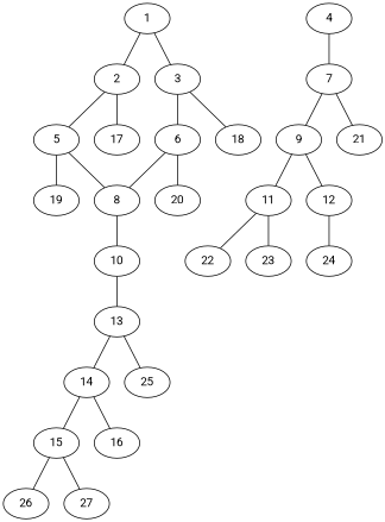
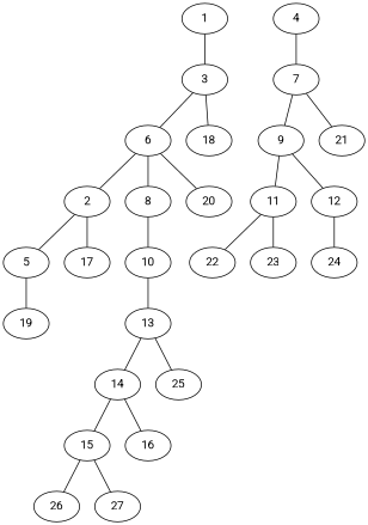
  graph {
    fontname=Roboto
    node [chem=H fontname=Roboto]
    edge [fontname=Roboto valence=1]
    1 [chem=C]
    2 [chem=C]
    3 [chem=C]
    5 [chem=C]
    17
    6 [chem=C]
    18
    4 [chem=N]
    7 [chem=N]
    8 [chem=C]
    19
    20
    9 [chem=C]
    21
    10 [chem=N]
    11 [chem=N]
    12 [chem=N]
    13 [chem=N]
    22
    23
    24
    14 [chem=C]
    25
    15 [chem=N]
    16 [chem=S]
    26
    27
-   1 -- 2
+   6 -- 2
    1 -- 3
    2 -- 5 [valence=2]
    2 -- 17
    3 -- 6 [valence=2]
    3 -- 18
-   5 -- 8
    5 -- 19
    6 -- 8
    6 -- 20
    4 -- 7
    7 -- 9
    7 -- 21
    8 -- 10 [valence=2]
    9 -- 11
    9 -- 12 [valence=2]
    10 -- 13
    11 -- 22
    11 -- 23
    12 -- 24
    13 -- 14
    13 -- 25
    14 -- 15
    14 -- 16 [valence=2]
    15 -- 26
    15 -- 27
  }
